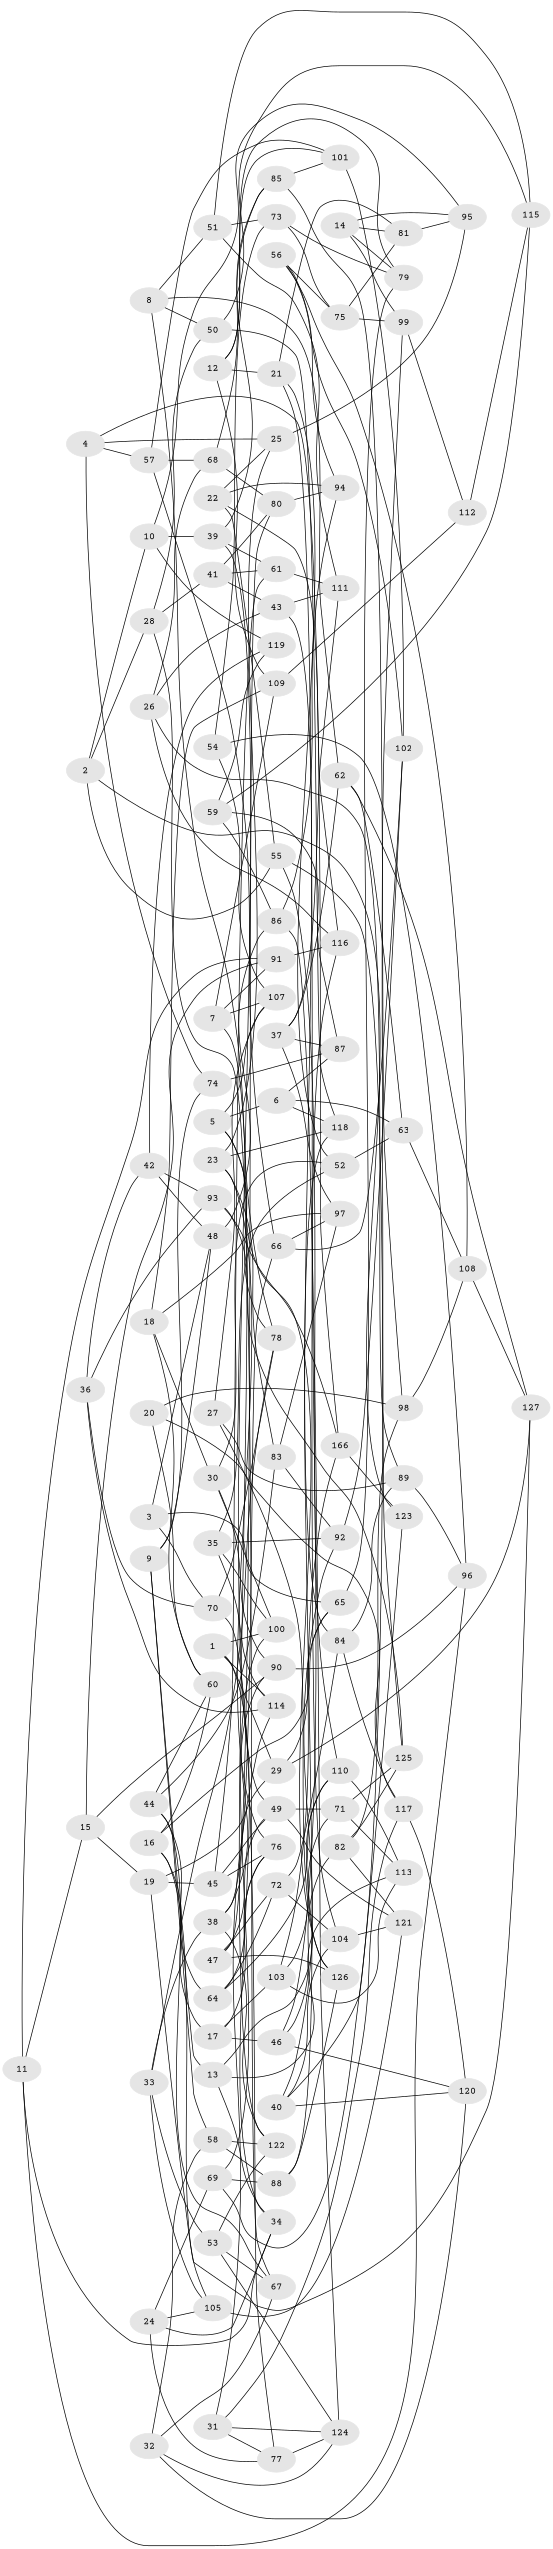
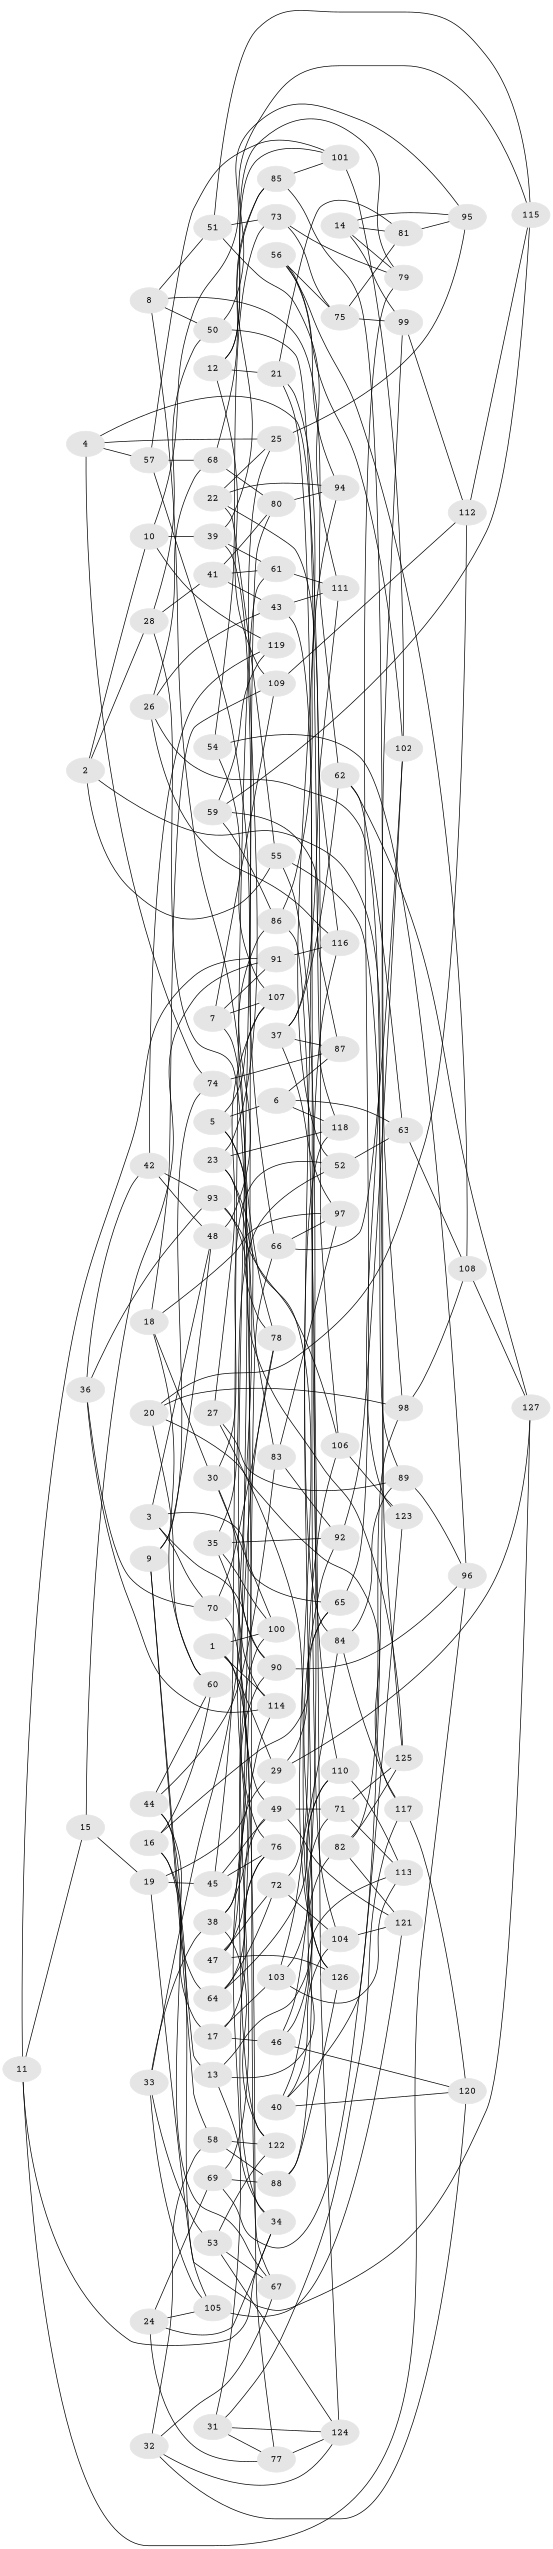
  graph {
    fontname="Courier Prime"
    rankdir=LR
    node [color=gray90 fontname="Courier Prime" style=filled]
    edge [fontname="Courier Prime"]
    1
    29
    34
    100
    114
    65
    127
    2
    10
    28
    55
    123
    39
    95
    119
    50
    41
    67
    110
    125
    3
    48
    70
    86
    54
    107
    96
    73
    79
    78
    77
    4
    25
    57
    74
-   106 [label=166]
+   106
    101
    68
    66
    87
    5
    6
    126
    63
    118
    108
    7
    91
    109
    122
    116
    112
    8
    51
    62
    115
    111
    9
    13
    58
    71
    113
    88
    49
    61
    85
    11
    15
    19
    90
    12
    21
    81
    52
    104
    102
    14
    99
    45
    16
    17
    60
    105
    46
    76
    103
    121
    120
    82
    18
    30
    97
    20
    98
    117
    22
    94
    23
    83
    92
    24
    69
    124
    26
    43
    89
    84
    80
    27
    31
    32
    33
    38
    53
    35
    36
    42
    93
    37
    40
    44
    64
    72
    47
    75
    56
    59
    1 -- 29
    1 -- 34
    1 -- 100
    1 -- 114
    29 -- 65
    29 -- 127
    65 -- 79
    2 -- 10
    2 -- 28
    2 -- 55
    2 -- 123
    10 -- 39
    10 -- 95
    10 -- 119
    28 -- 50
    28 -- 41
    28 -- 67
    55 -- 110
    55 -- 125
    39 -- 49
    39 -- 61
    39 -- 85
    50 -- 118
    50 -- 115
    41 -- 61
    41 -- 43
    41 -- 80
    110 -- 113
    3 -- 65
    3 -- 48
    3 -- 70
    48 -- 86
    70 -- 78
    70 -- 77
    86 -- 94
    86 -- 124
    54 -- 107
    54 -- 96
    54 -- 73
    73 -- 79
    73 -- 75
    77 -- 124
    4 -- 25
    4 -- 57
    4 -- 74
    4 -- 106
    25 -- 95
    57 -- 101
    57 -- 68
    57 -- 66
    74 -- 87
    106 -- 123
    101 -- 102
    68 -- 85
    68 -- 80
    66 -- 102
    66 -- 97
    5 -- 107
    5 -- 78
    5 -- 6
    5 -- 126
    6 -- 87
    6 -- 63
    6 -- 118
    63 -- 108
    108 -- 127
    7 -- 107
    7 -- 91
    7 -- 109
    7 -- 122
    91 -- 116
    109 -- 112
    112 -- 115
    8 -- 50
    8 -- 78
    8 -- 51
    8 -- 62
    51 -- 73
    51 -- 115
    51 -- 111
    62 -- 127
    62 -- 63
    9 -- 48
    9 -- 74
    9 -- 13
    9 -- 58
    13 -- 34
    13 -- 71
    13 -- 113
    58 -- 122
    58 -- 88
    71 -- 125
    71 -- 113
    88 -- 126
    88 -- 118
    49 -- 71
    49 -- 121
    61 -- 111
    85 -- 101
    85 -- 98
    11 -- 34
    11 -- 96
    11 -- 91
    11 -- 15
    15 -- 91
    15 -- 19
-   15 -- 90
+   3 -- 90
    19 -- 29
    19 -- 127
    19 -- 45
    90 -- 96
    12 -- 79
    12 -- 101
    12 -- 109
    12 -- 21
    21 -- 81
    21 -- 52
    21 -- 104
    81 -- 95
    52 -- 63
    104 -- 121
    14 -- 95
    14 -- 79
    14 -- 81
    14 -- 99
    99 -- 112
    45 -- 49
    45 -- 61
    45 -- 76
    16 -- 65
    16 -- 17
    16 -- 60
    16 -- 105
    17 -- 46
    17 -- 76
    17 -- 103
    105 -- 121
    46 -- 116
    46 -- 120
    46 -- 82
    103 -- 110
    103 -- 106
    103 -- 113
    82 -- 125
    82 -- 121
    82 -- 98
    18 -- 109
    18 -- 60
    18 -- 30
    18 -- 97
    30 -- 100
    30 -- 90
    30 -- 52
+   20 -- 112
    20 -- 60
    20 -- 98
    20 -- 117
    98 -- 108
    117 -- 120
    22 -- 55
    22 -- 25
    22 -- 116
    22 -- 94
    23 -- 25
    23 -- 118
    23 -- 76
    23 -- 83
    83 -- 97
    83 -- 92
    92 -- 102
    24 -- 34
    24 -- 77
    24 -- 105
    24 -- 69
    69 -- 100
    69 -- 88
    69 -- 99
    26 -- 68
    26 -- 116
    26 -- 43
    26 -- 89
    43 -- 111
    43 -- 84
    89 -- 96
    84 -- 117
    84 -- 89
    80 -- 94
    27 -- 107
    27 -- 126
    27 -- 89
    31 -- 114
    31 -- 77
    31 -- 117
    31 -- 124
    32 -- 67
    32 -- 58
    32 -- 120
    32 -- 124
    33 -- 78
    33 -- 105
    33 -- 38
    33 -- 53
    38 -- 66
    38 -- 122
    38 -- 90
    53 -- 67
    53 -- 122
    53 -- 124
    35 -- 100
    35 -- 114
    35 -- 52
    35 -- 92
    36 -- 114
    36 -- 70
    36 -- 42
    36 -- 93
    42 -- 119
    42 -- 48
    42 -- 93
    93 -- 125
    93 -- 106
    37 -- 87
    37 -- 62
    37 -- 111
    37 -- 97
    40 -- 123
    40 -- 104
    40 -- 120
    40 -- 92
    44 -- 67
    44 -- 60
    44 -- 83
    44 -- 64
    64 -- 110
    64 -- 76
    64 -- 72
    72 -- 104
    72 -- 84
    47 -- 126
    47 -- 49
    47 -- 80
    47 -- 72
    75 -- 81
    75 -- 99
    56 -- 108
    56 -- 102
    56 -- 94
    56 -- 75
    59 -- 119
    59 -- 86
    59 -- 87
    59 -- 115
  }
